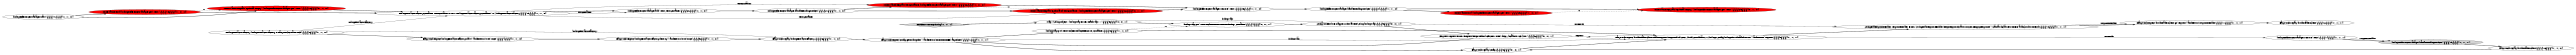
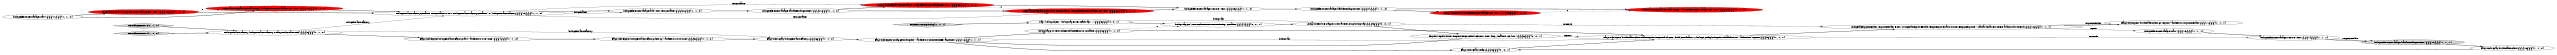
  digraph {
    rankdir=LR
    node [fillcolor=white shape=ellipse style=filled]
    edge [style=bold]
    n1 [label="lookupReferencesManager.start()@@@17@@@['1', '1', '0']"]
    n2 [fillcolor=red label="Assert.assertNull(lookupReferencesManager.get(\"test\"))@@@18@@@['1', '0', '0']"]
    n3 [fillcolor=red label="Assert.assertEquals(Optional.empty(),lookupReferencesManager.get(\"test\"))@@@18@@@['0', '1', '0']"]
    n4 [label="LookupExtractorFactoryContainer testContainer = new LookupExtractorFactoryContainer(\"0\",lookupExtractorFactory)@@@19@@@['1', '1', '0']"]
    n5 [label="lookupMap.put(\"testMockForRemoveNonExisting\",container)@@@4@@@['0', '0', '1']"]
    n6 [label="String strResult = mapper.writeValueAsString(lookupMap)@@@5@@@['0', '0', '1']"]
    n7 [label="StringFullResponseHolder responseHolder = new StringFullResponseHolder(HttpResponseStatus.OK,newEmptyResponse(),StandardCharsets.UTF_8).addChunk(strResult)@@@10@@@['1', '1', '1']"]
    n8 [label="Request request = new Request(HttpMethod.GET,new URL(\"http://localhost:1234/xx\"))@@@6@@@['0', '0', '1']"]
+   n9 [label="lookupReferencesManager.start()@@@13@@@['1', '1', '1']"]
    n10 [label="lookupReferencesManager.remove(\"test\")@@@14@@@['1', '1', '1']"]
    n11 [fillcolor=lightgray label="lookupReferencesManager.handlePendingNotices()@@@15@@@['1', '1', '1']"]
    n12 [label="EasyMock.expect(druidLeaderClient.go(request)).andReturn(responseHolder)@@@11@@@['1', '1', '1']"]
-   n13 [label="EasyMock.replay(druidLeaderClient)@@@12@@@['1', '1', '1']"]
    n14 [fillcolor=red label="Assert.assertEquals(Optional.of(testContainer),lookupReferencesManager.get(\"test\"))@@@22@@@['0', '1', '0']"]
    n15 [label="lookupReferencesManager.remove(\"test\")@@@23@@@['1', '1', '0']"]
    n16 [label="lookupReferencesManager.handlePendingNotices()@@@24@@@['1', '1', '0']"]
    n17 [label="EasyMock.replay(config)@@@8@@@['0', '0', '1']"]
    n18 [label="EasyMock.expect(druidLeaderClient.makeRequest(HttpMethod.GET,\"/druid/coordinator/v1/lookups/config/lookupTier?detailed=true\")).andReturn(request)@@@9@@@['1', '1', '1']"]
    n19 [label="EasyMock.replay(druidLeaderClient)@@@16@@@['1', '1', '0']"]
    n20 [fillcolor=red label="Assert.assertEquals(Optional.empty(),lookupReferencesManager.get(\"test\"))@@@25@@@['0', '1', '0']"]
    n21 [fillcolor=red label="Assert.assertNull(lookupReferencesManager.get(\"test\"))@@@25@@@['1', '0', '0']"]
    n22 [label="lookupMap.put(\"testMockForAddGetRemove\",container)@@@8@@@['1', '1', '0']"]
    n23 [label="EasyMock.expect(config.getLookupTier()).andReturn(LOOKUP_TIER).anyTimes()@@@7@@@['1', '1', '1']"]
    n24 [fillcolor=lightgray label="testRemoveNonExisting['0', '0', '1']" shape=diamond]
    n25 [label="Map<String,Object> lookupMap = new HashMap<>()@@@3@@@['0', '0', '1']"]
    n26 [label="lookupReferencesManager.handlePendingNotices()@@@21@@@['1', '1', '0']"]
    n27 [fillcolor=red label="Assert.assertEquals(testContainer,lookupReferencesManager.get(\"test\"))@@@22@@@['1', '0', '0']"]
+   n28 [fillcolor=lightgray label="testAddGetRemove['0', '1', '0']" shape=diamond]
    n29 [label="LookupExtractorFactory lookupExtractorFactory = EasyMock.createMock()@@@3@@@['1', '1', '0']"]
    n30 [label="EasyMock.expect(lookupExtractorFactory.start()).andReturn(true).once()@@@4@@@['1', '1', '0']"]
    n31 [label="EasyMock.replay(lookupExtractorFactory)@@@6@@@['1', '1', '0']"]
    n32 [label="EasyMock.expect(lookupExtractorFactory.destroy()).andReturn(true).once()@@@5@@@['1', '1', '0']"]
    n33 [label="lookupReferencesManager.add(\"test\",testContainer)@@@20@@@['1', '1', '0']"]
+   n34 [fillcolor=lightgray label="testAddGetRemove['1', '0', '0']" shape=diamond]
    n1 -> n2
    n1 -> n3
    n2 -> n3 [label=0 style=dashed]
    n2 -> n4
    n3 -> n4
    n4 -> n14 [label=testContainer style=solid]
    n4 -> n27 [label=testContainer style=solid]
    n4 -> n33 [label=testContainer style=solid]
    n4 -> n33
    n5 -> n6
    n6 -> n7 [label=strResult style=solid]
    n6 -> n8
+   n7 -> n9 [label=request style=solid]
    n7 -> n12 [label=responseHolder style=solid]
    n7 -> n12
    n8 -> n18 [label=request style=solid]
    n8 -> n23
+   n9 -> n10
    n10 -> n11
    n10 -> n11 [label=responseHolder style=solid]
    n11 -> n19
-   n12 -> n13
    n14 -> n15
    n15 -> n16
    n16 -> n20
    n16 -> n21
    n17 -> n18
    n18 -> n7
    n18 -> n10 [label=strResult style=solid]
    n19 -> n17
    n21 -> n20 [label=0 style=dashed]
    n22 -> n5 [label=0 style=dashed]
    n22 -> n18
    n23 -> n17
    n23 -> n18 [label=lookupMap style=solid]
    n23 -> n22
    n24 -> n25
    n25 -> n5
    n25 -> n6 [label=lookupMap style=solid]
    n26 -> n14
    n26 -> n27
    n27 -> n14 [label=0 style=dashed]
    n27 -> n15
+   n28 -> n29
    n29 -> n4 [label=lookupExtractorFactory style=solid]
    n29 -> n30
    n29 -> n31 [label=lookupExtractorFactory style=solid]
    n30 -> n32
    n31 -> n23
    n32 -> n31
    n33 -> n26
+   n34 -> n29
  }
